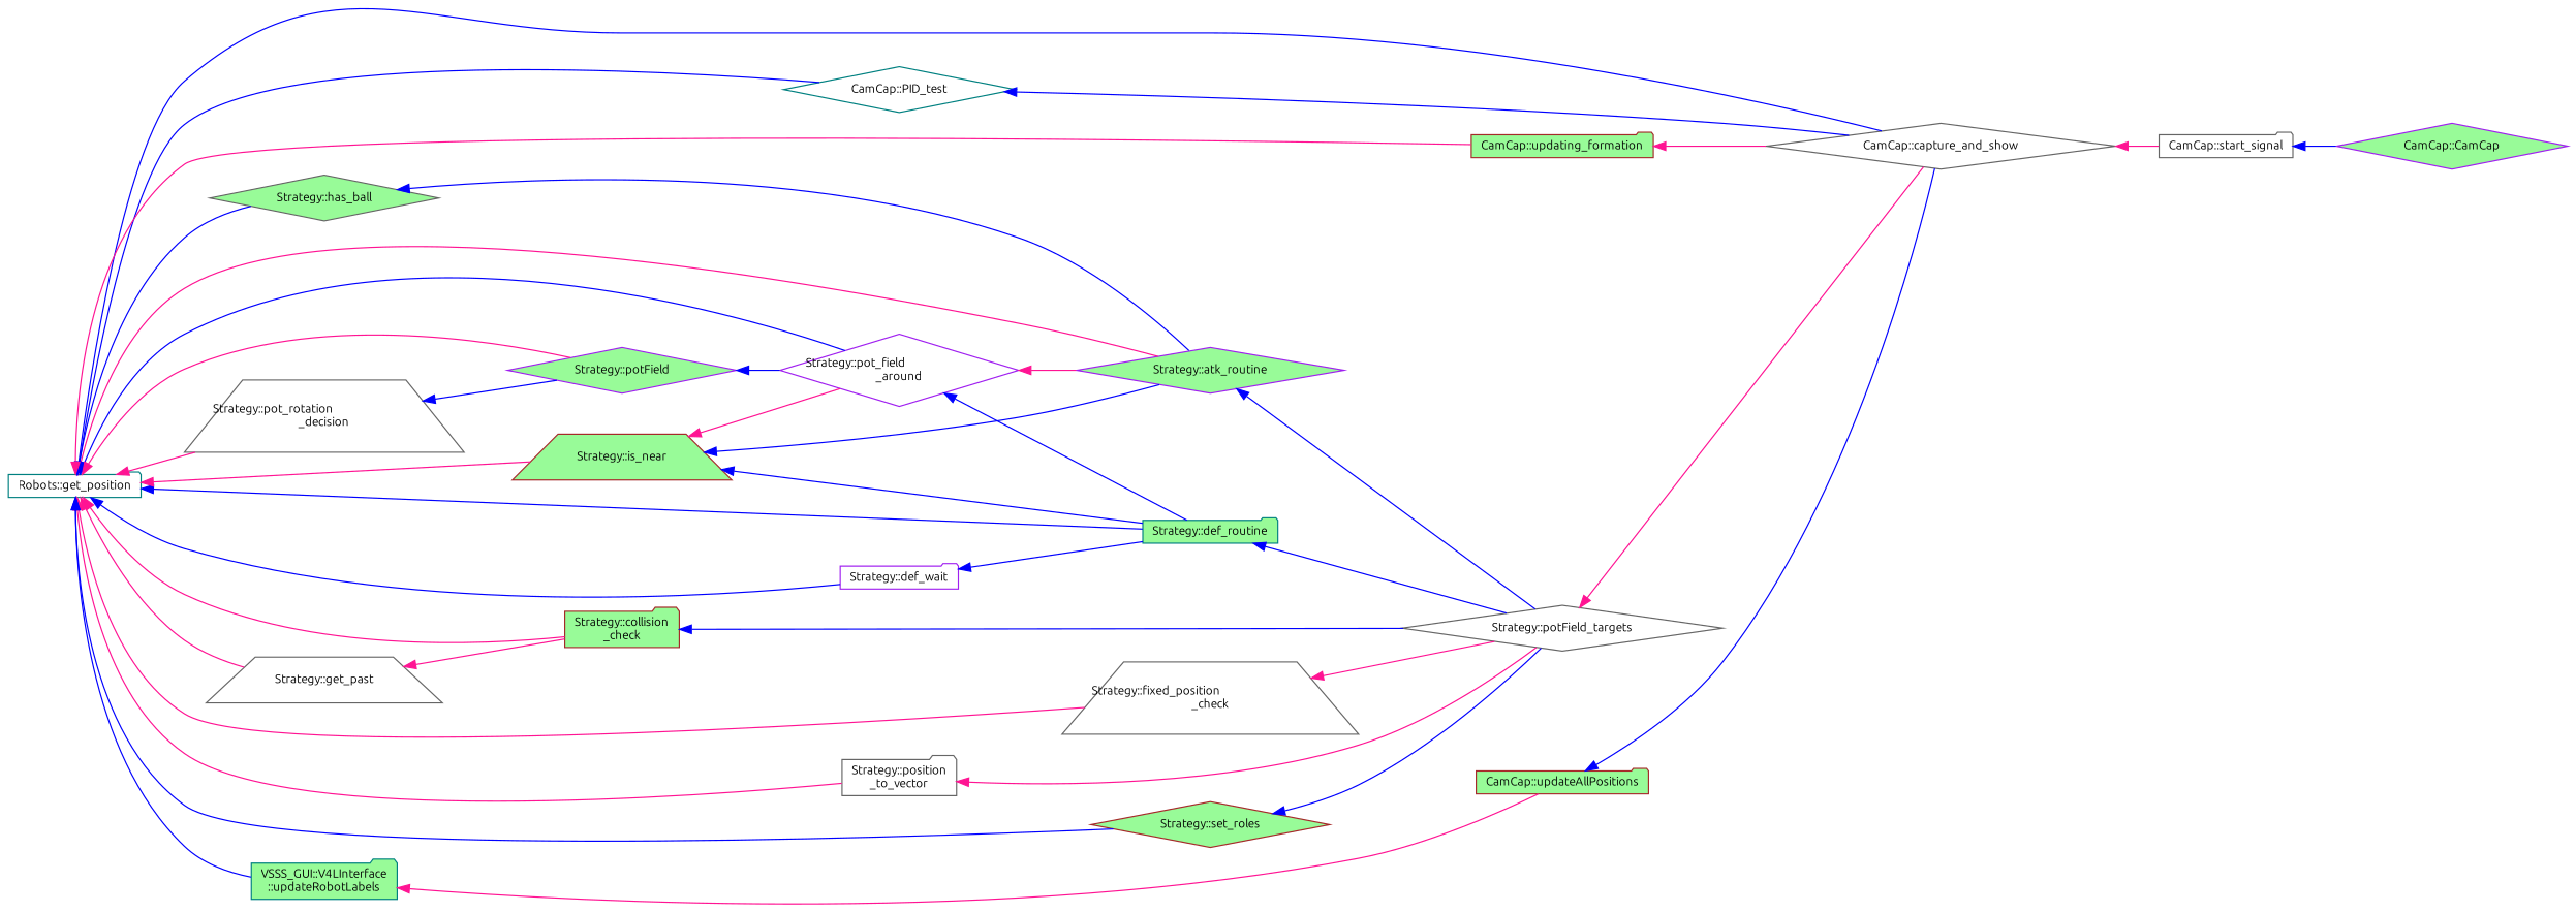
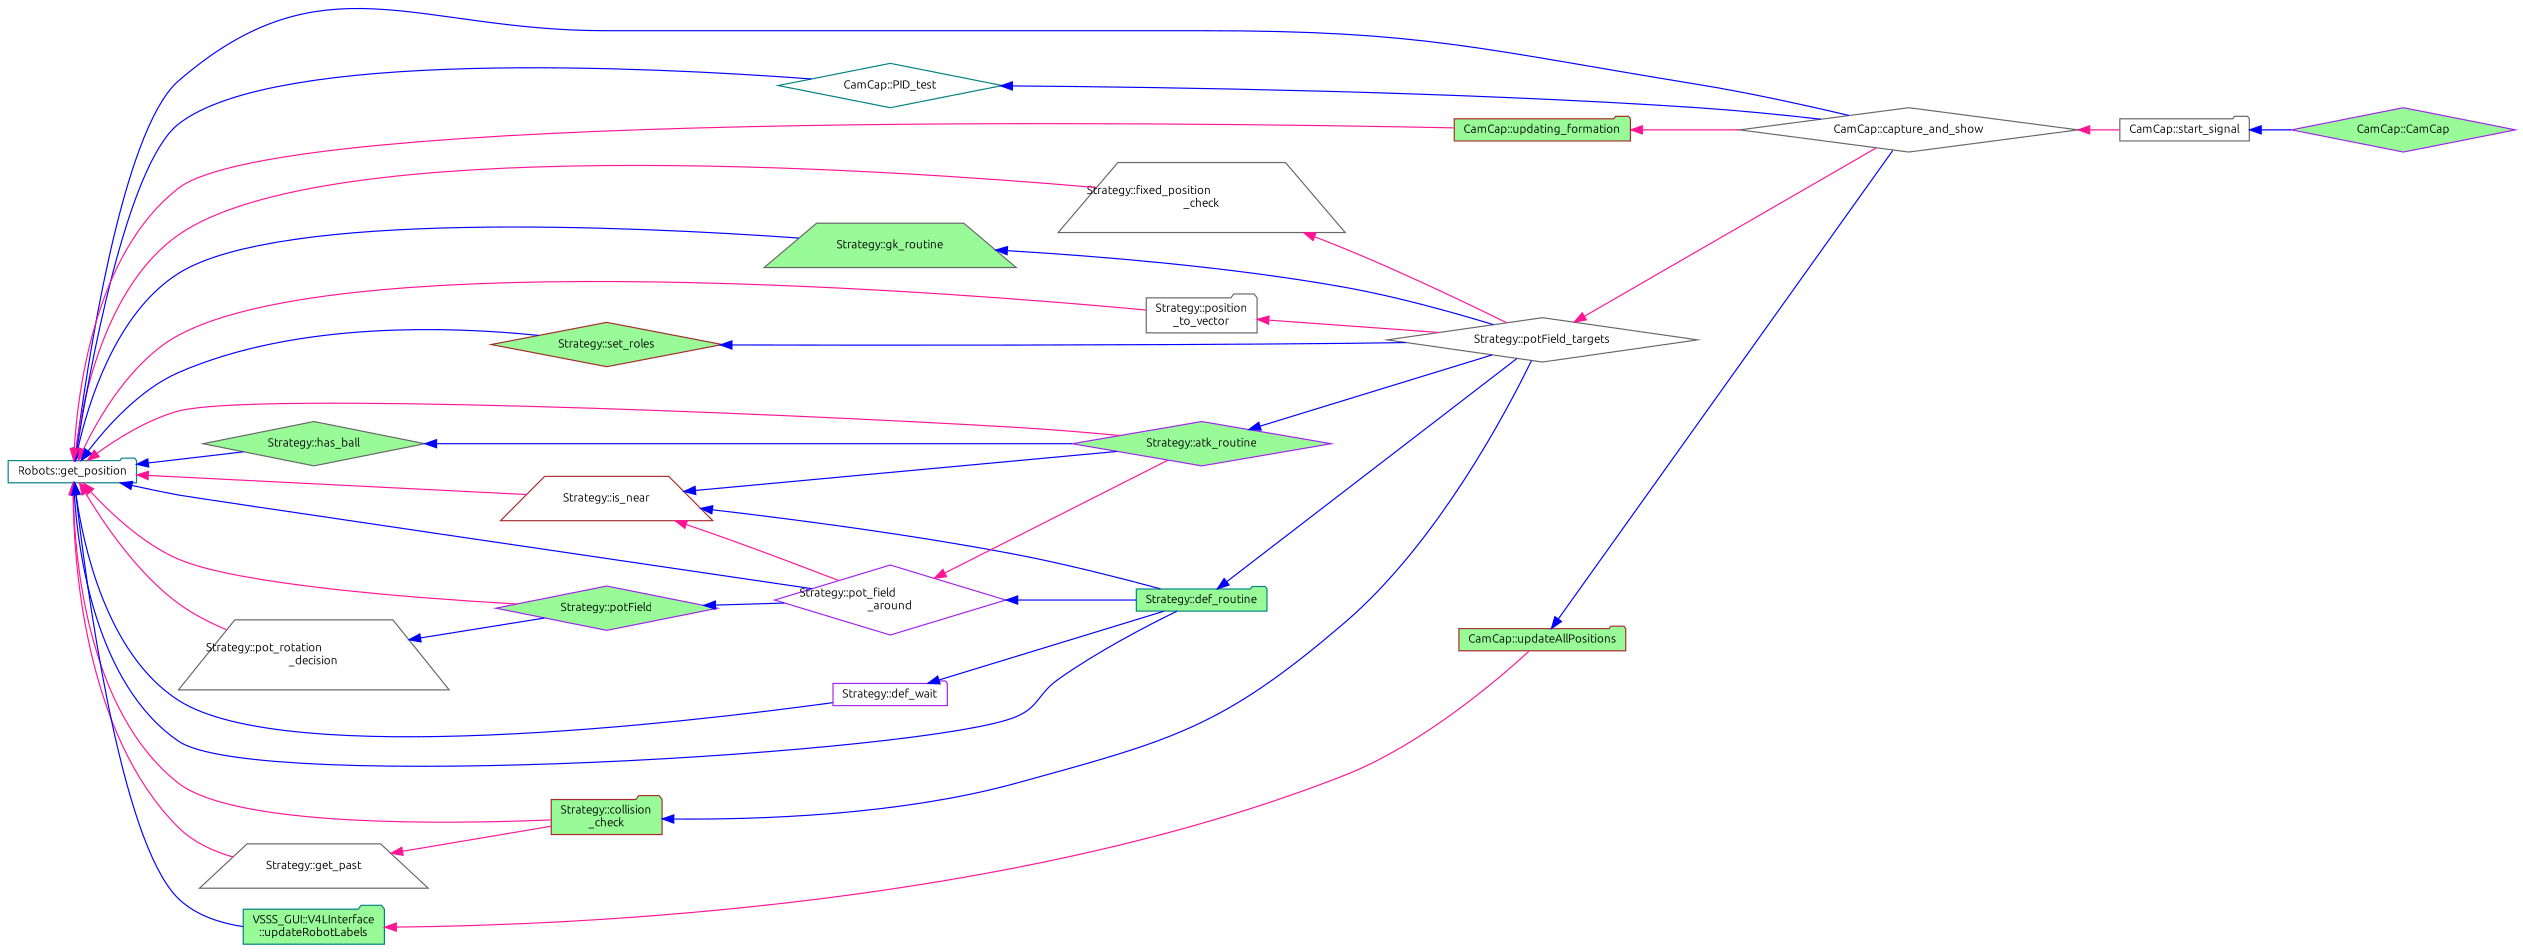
  digraph {
    fontname=Ubuntu
    rankdir=LR
    node [color=gray40 fillcolor=palegreen fontname=Ubuntu fontsize=10 shape=folder style=filled]
    edge [color=blue dir=back fontname=Ubuntu fontsize=10 labelfontname=Helvetica labelfontsize=10 style=solid]
    n1 [color=teal fillcolor=white fontcolor=black height=0.2 label="Robots::get_position" width=0.4]
    n2 [color=purple height=0.2 label="Strategy::atk_routine" shape=diamond width=0.4]
    n3 [fillcolor=white height=0.2 label="CamCap::capture_and_show" shape=diamond width=0.4]
    n4 [color=brown height=0.2 label="Strategy::collision\l_check" width=0.4]
    n5 [color=teal height=0.2 label="Strategy::def_routine" width=0.4]
    n6 [color=purple fillcolor=white height=0.2 label="Strategy::def_wait" width=0.4]
    n7 [fillcolor=white height=0.2 label="Strategy::fixed_position\l_check" shape=trapezium width=0.4]
    n8 [fillcolor=white height=0.2 label="Strategy::get_past" shape=trapezium width=0.4]
+   n9 [height=0.2 label="Strategy::gk_routine" shape=trapezium width=0.4]
    n10 [height=0.2 label="Strategy::has_ball" shape=diamond width=0.4]
-   n11 [color=brown height=0.2 label="Strategy::is_near" shape=trapezium width=0.4]
+   n11 [color=brown fillcolor=white height=0.2 label="Strategy::is_near" shape=trapezium width=0.4]
    n12 [color=purple fillcolor=white height=0.2 label="Strategy::pot_field\l_around" shape=diamond width=0.4]
    n13 [color=teal fillcolor=white height=0.2 label="CamCap::PID_test" shape=diamond width=0.4]
    n14 [fillcolor=white height=0.2 label="Strategy::position\l_to_vector" width=0.4]
    n15 [fillcolor=white height=0.2 label="Strategy::pot_rotation\l_decision" shape=trapezium width=0.4]
    n16 [color=purple height=0.2 label="Strategy::potField" shape=diamond width=0.4]
    n17 [color=brown height=0.2 label="Strategy::set_roles" shape=diamond width=0.4]
    n18 [color=teal height=0.2 label="VSSS_GUI::V4LInterface\l::updateRobotLabels" width=0.4]
    n19 [color=brown height=0.2 label="CamCap::updating_formation" width=0.4]
    n20 [fillcolor=white height=0.2 label="Strategy::potField_targets" shape=diamond width=0.4]
    n21 [fillcolor=white height=0.2 label="CamCap::start_signal" width=0.4]
    n22 [color=brown height=0.2 label="CamCap::updateAllPositions" width=0.4]
    n23 [color=purple height=0.2 label="CamCap::CamCap" shape=diamond width=0.4]
    n1 -> n2 [color=deeppink]
    n1 -> n3
    n1 -> n4 [color=deeppink]
    n1 -> n5
    n1 -> n6
    n1 -> n7 [color=deeppink]
    n1 -> n8 [color=deeppink]
+   n1 -> n9
    n1 -> n10
    n1 -> n11 [color=deeppink]
    n1 -> n12
    n1 -> n13
    n1 -> n14 [color=deeppink]
    n1 -> n15 [color=deeppink]
    n1 -> n16 [color=deeppink]
    n1 -> n17
    n1 -> n18
    n1 -> n19 [color=deeppink]
    n2 -> n20
    n3 -> n21 [color=deeppink]
    n4 -> n20
    n5 -> n20
    n6 -> n5
    n7 -> n20 [color=deeppink]
    n8 -> n4 [color=deeppink]
+   n9 -> n20
    n10 -> n2
    n11 -> n2
    n11 -> n5
    n11 -> n12 [color=deeppink]
    n12 -> n2 [color=deeppink]
    n12 -> n5
    n13 -> n3
    n14 -> n20 [color=deeppink]
    n15 -> n16
    n16 -> n12
    n17 -> n20
    n18 -> n22 [color=deeppink]
    n19 -> n3 [color=deeppink]
    n20 -> n3 [color=deeppink]
    n21 -> n23
    n22 -> n3
  }
